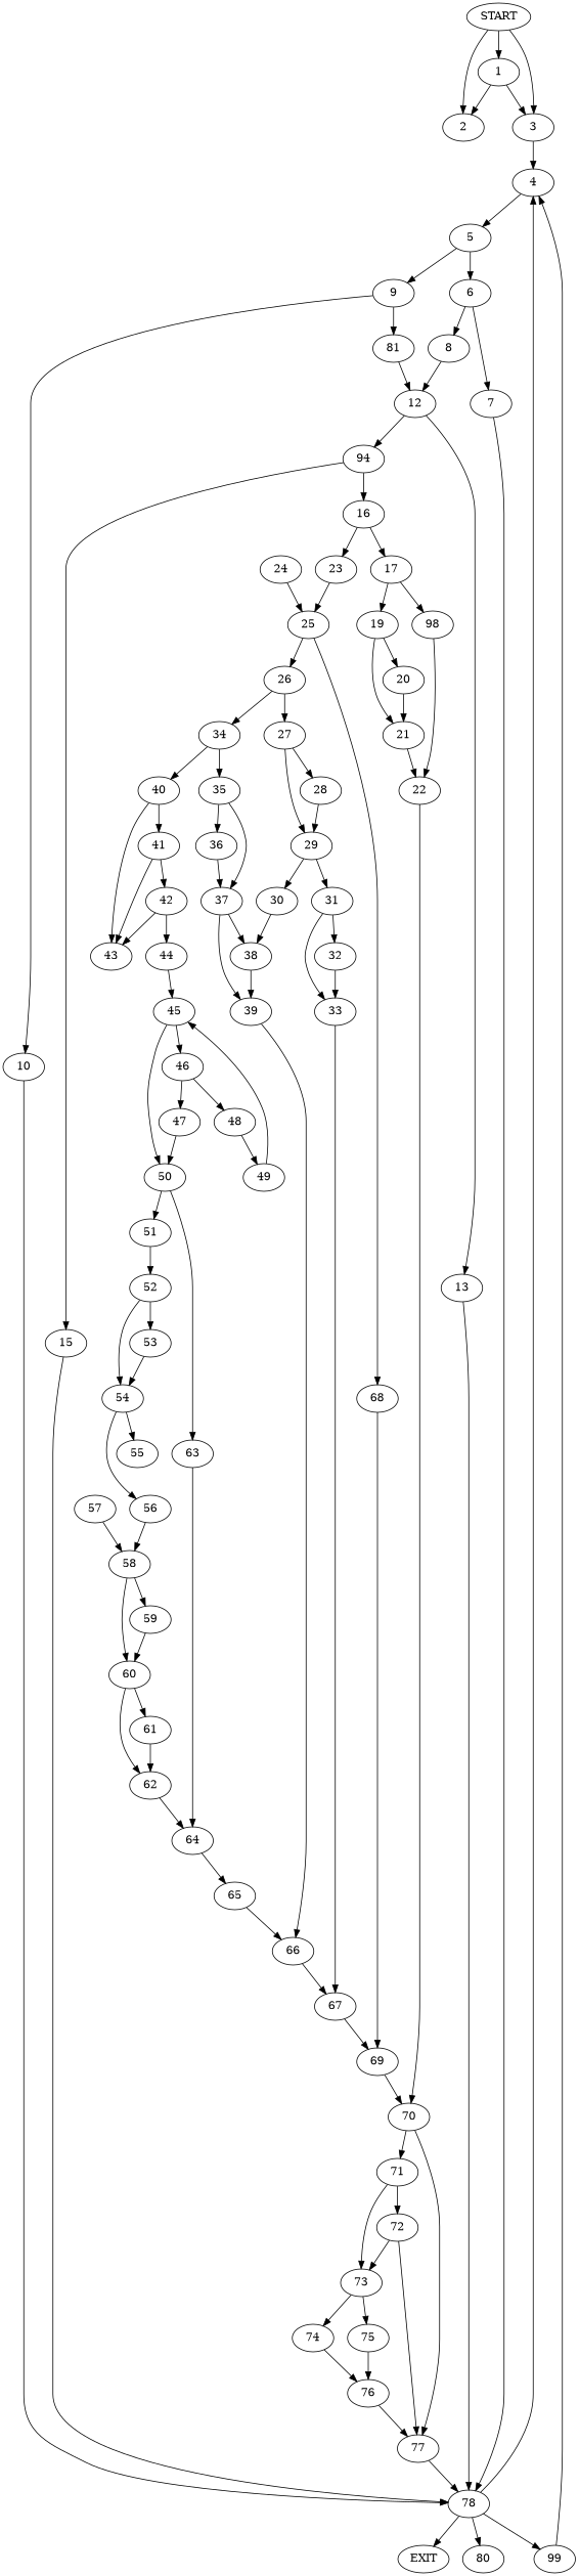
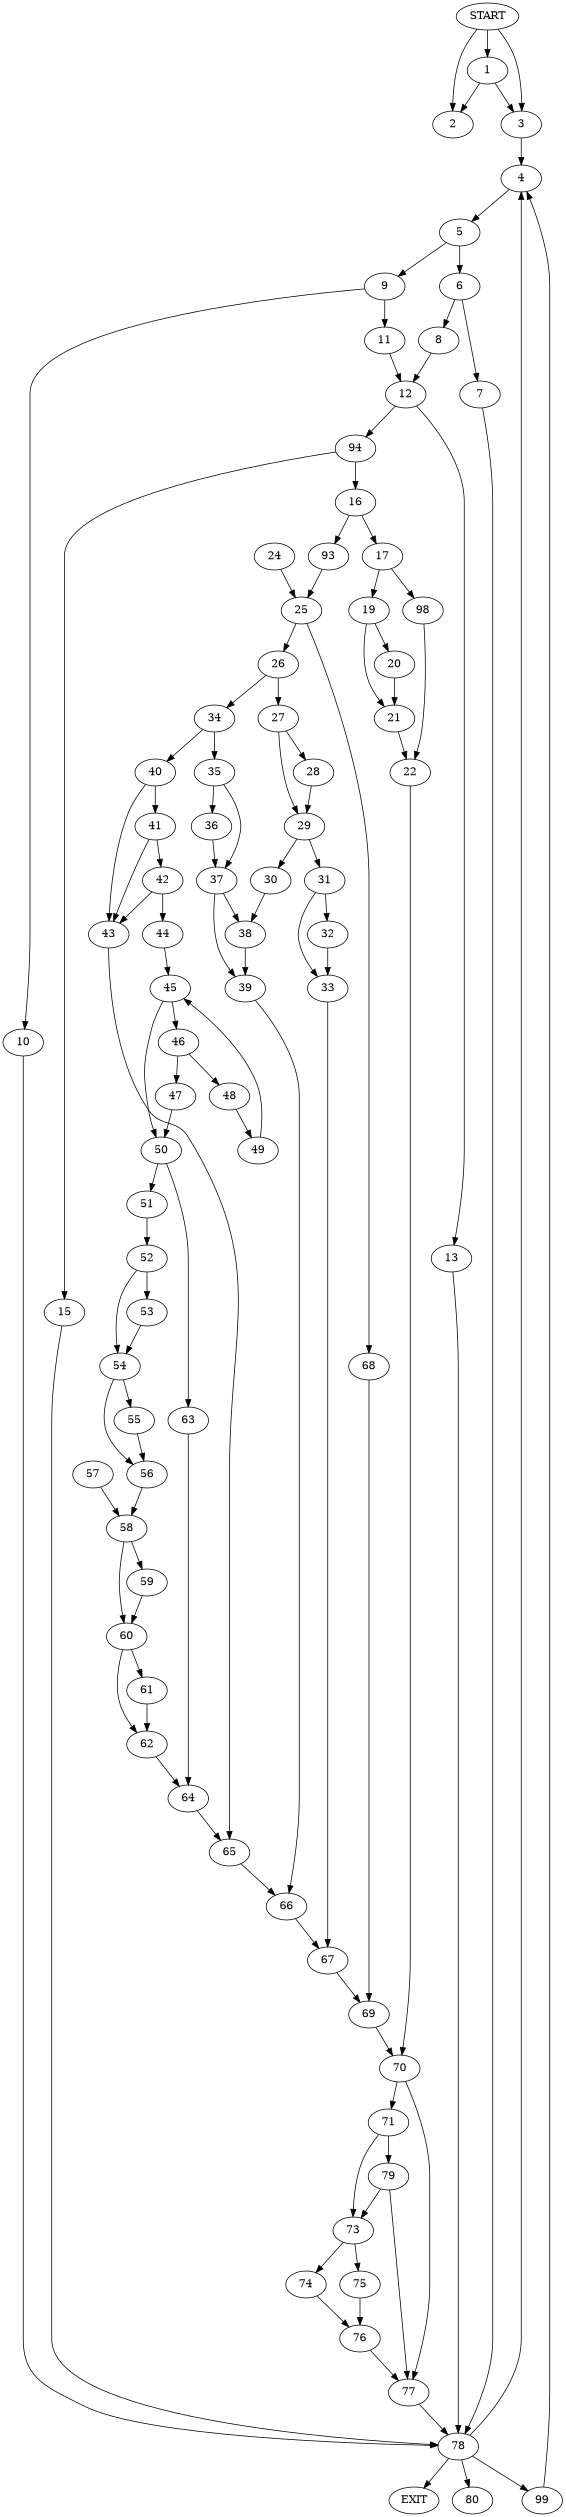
  digraph {
    n1 [label=START]
    1
    2
    3
    4
    5
    6
    9
    7
    8
    10
-   11 [label=81]
+   11
    78
    12
    n15 [label=99]
    80
    n17 [label=EXIT]
    13
    n19 [label=94]
    15
    16
    17
-   23
+   23 [label=93]
    n24 [label=98]
    19
    25
    22
    20
    21
    70
    71
    77
    24
    26
    68
    27
    34
    69
    28
    29
    35
    40
    30
    31
    38
    32
    33
    67
    36
    37
    41
    43
    39
    66
    42
    65
    44
    45
    46
    50
    47
    48
    51
    63
    49
    52
    64
    53
    54
    55
    56
    58
    57
    59
    60
    61
    62
-   72
+   72 [label=79]
    73
    74
    75
    76
    n1 -> 1
    n1 -> 2
    n1 -> 3
    1 -> 2
    1 -> 3
    3 -> 4
    4 -> 5
    5 -> 6
    5 -> 9
    6 -> 7
    6 -> 8
    9 -> 10
    9 -> 11
    7 -> 78
    8 -> 12
    10 -> 78
    11 -> 12
    78 -> 4 [tailport=s3]
    78 -> n15
    78 -> 80 [tailport=s2]
    78 -> n17
    12 -> 13
    12 -> n19
    n15 -> 4
    13 -> 78
    n19 -> 15
    n19 -> 16
    15 -> 78
    16 -> 17
    16 -> 23
    17 -> n24
    17 -> 19
    23 -> 25
    n24 -> 22
    19 -> 20
    19 -> 21
    25 -> 26
    25 -> 68
    22 -> 70
    20 -> 21
    21 -> 22
    70 -> 71
    70 -> 77
    71 -> 72
    71 -> 73
    77 -> 78
    24 -> 25
    26 -> 27
    26 -> 34
    68 -> 69
    27 -> 28
    27 -> 29
    34 -> 35
    34 -> 40
    69 -> 70
    28 -> 29
    29 -> 30
    29 -> 31
    35 -> 36
    35 -> 37
    40 -> 41
    40 -> 43
    30 -> 38
    31 -> 32
    31 -> 33
    38 -> 39
    32 -> 33
    33 -> 67
    67 -> 69
    36 -> 37
    37 -> 38
    37 -> 39
    41 -> 43
    41 -> 42
+   43 -> 65
    39 -> 66
    66 -> 67
    42 -> 43
    42 -> 44
    65 -> 66
    44 -> 45
    45 -> 46
    45 -> 50
    46 -> 47
    46 -> 48
    50 -> 51
    50 -> 63
    47 -> 50
    48 -> 49
    51 -> 52
    63 -> 64
    49 -> 45
    52 -> 53
    52 -> 54
    64 -> 65
    53 -> 54
    54 -> 55
    54 -> 56
+   55 -> 56
    56 -> 58
    58 -> 59
    58 -> 60
    57 -> 58
    59 -> 60
    60 -> 61
    60 -> 62
    61 -> 62
    62 -> 64
    72 -> 77
    72 -> 73
    73 -> 74
    73 -> 75
    74 -> 76
    75 -> 76
    76 -> 77
  }
